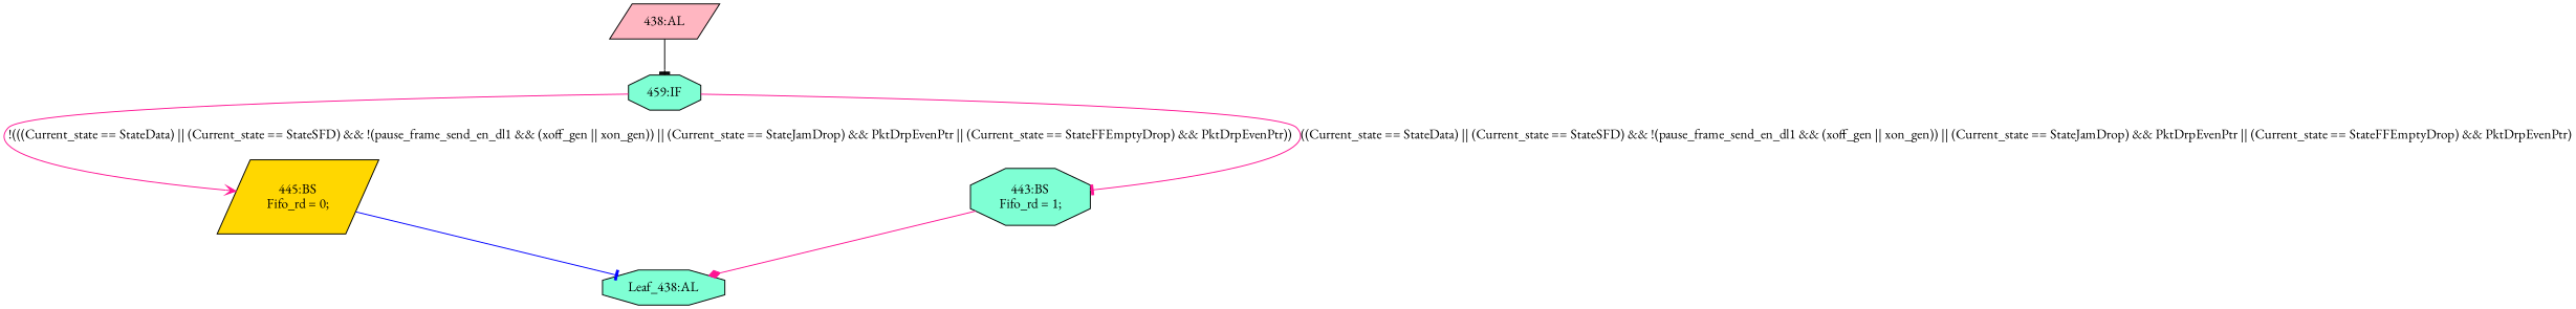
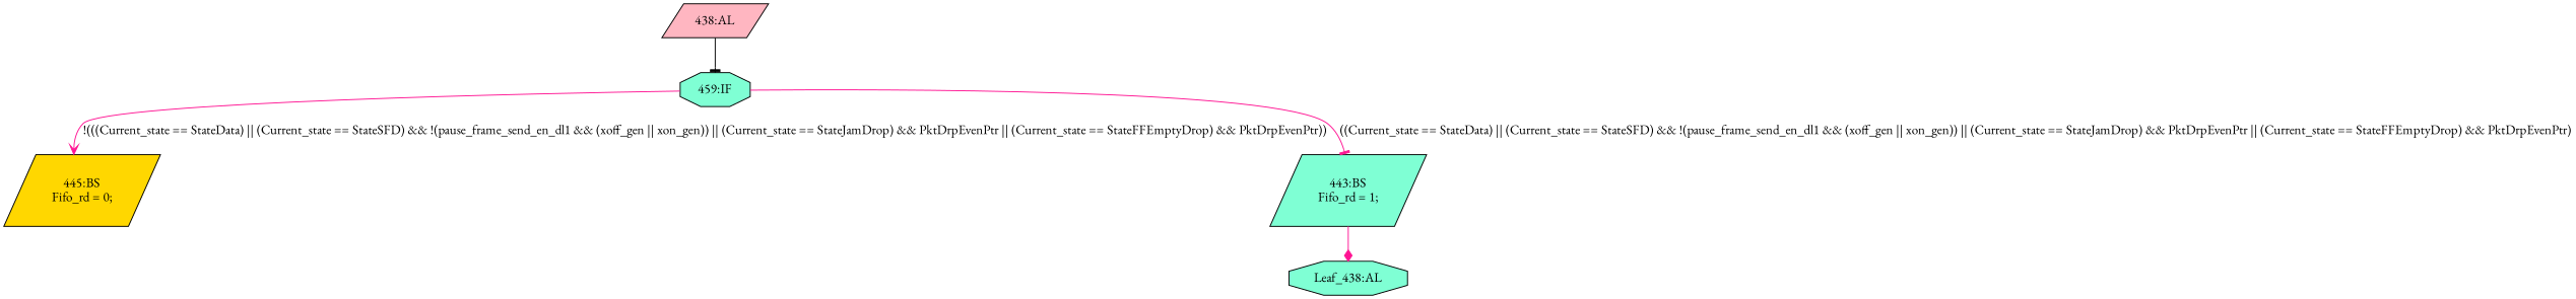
  strict digraph {
    fontname="EB Garamond"
    node [fillcolor=aquamarine fontname="EB Garamond" shape=parallelogram statements="[]" style=filled typ=BlockingSubstitution]
    edge [arrowhead=tee color=deeppink cond="[]" fontname="EB Garamond" lineno=None]
    n1 [ast="<pyverilog.vparser.ast.Always object at 0x7f104a572850>" clk_sens=False fillcolor=lightpink label="438:AL" sens="[]" typ=Always use_var="['StateSFD', 'pause_frame_send_en_dl1', 'PktDrpEvenPtr', 'Current_state', 'xon_gen', 'xoff_gen', 'StateFFEmptyDrop', 'StateJamDrop', 'StateData']"]
    n2 [ast="<pyverilog.vparser.ast.IfStatement object at 0x7f104a572910>" label="459:IF" shape=octagon typ=IfStatement]
    n3 [ast="<pyverilog.vparser.ast.BlockingSubstitution object at 0x7f104a572950>" fillcolor=gold label="445:BS\nFifo_rd = 0;" statements="[<pyverilog.vparser.ast.BlockingSubstitution object at 0x7f104a572950>]"]
-   n4 [ast="<pyverilog.vparser.ast.BlockingSubstitution object at 0x7f104a572ad0>" label="443:BS\nFifo_rd = 1;" shape=octagon statements="[<pyverilog.vparser.ast.BlockingSubstitution object at 0x7f104a572ad0>]"]
+   n4 [ast="<pyverilog.vparser.ast.BlockingSubstitution object at 0x7f104a572ad0>" label="443:BS\nFifo_rd = 1;" statements="[<pyverilog.vparser.ast.BlockingSubstitution object at 0x7f104a572ad0>]"]
    n5 [def_var="['Fifo_rd']" label="Leaf_438:AL" shape=octagon statements="" typ=""]
    n1 -> n2 [color=black]
    n2 -> n3 [arrowhead=vee cond="['Current_state', 'StateData', 'Current_state', 'StateSFD', 'pause_frame_send_en_dl1', 'xoff_gen', 'xon_gen', 'Current_state', 'StateJamDrop', 'PktDrpEvenPtr', 'Current_state', 'StateFFEmptyDrop', 'PktDrpEvenPtr']" label="!(((Current_state == StateData) || (Current_state == StateSFD) && !(pause_frame_send_en_dl1 && (xoff_gen || xon_gen)) || (Current_state == StateJamDrop) && PktDrpEvenPtr || (Current_state == StateFFEmptyDrop) && PktDrpEvenPtr))" lineno=439]
    n2 -> n4 [cond="['Current_state', 'StateData', 'Current_state', 'StateSFD', 'pause_frame_send_en_dl1', 'xoff_gen', 'xon_gen', 'Current_state', 'StateJamDrop', 'PktDrpEvenPtr', 'Current_state', 'StateFFEmptyDrop', 'PktDrpEvenPtr']" label="((Current_state == StateData) || (Current_state == StateSFD) && !(pause_frame_send_en_dl1 && (xoff_gen || xon_gen)) || (Current_state == StateJamDrop) && PktDrpEvenPtr || (Current_state == StateFFEmptyDrop) && PktDrpEvenPtr)" lineno=439]
-   n3 -> n5 [color=blue]
    n4 -> n5 [arrowhead=diamond]
  }
